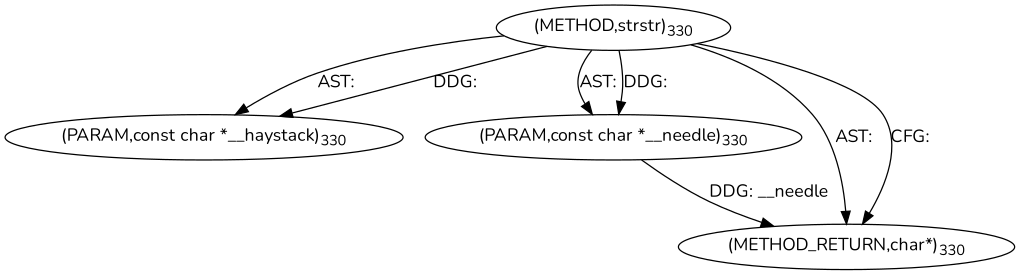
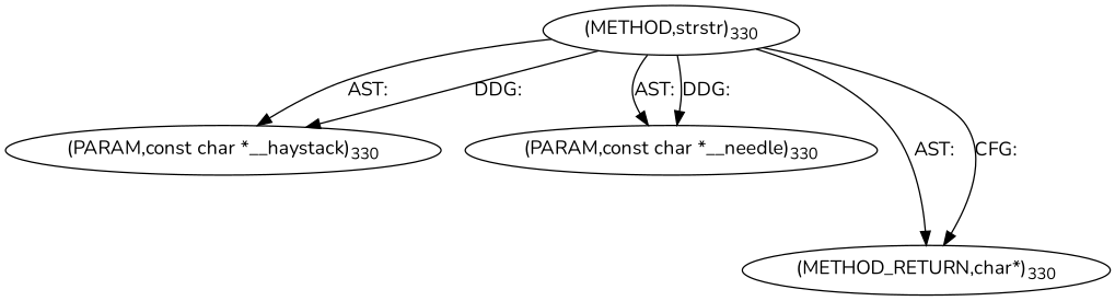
  digraph {
    fontname=Nunito
    node [fontname=Nunito]
    edge [fontname=Nunito]
    n1 [label=<(METHOD,strstr)<SUB>330</SUB>>]
    n2 [label=<(PARAM,const char *__haystack)<SUB>330</SUB>>]
    n3 [label=<(PARAM,const char *__needle)<SUB>330</SUB>>]
    n4 [label=<(METHOD_RETURN,char*)<SUB>330</SUB>>]
    n1 -> n2 [label="AST: "]
    n1 -> n2 [label="DDG: "]
    n1 -> n3 [label="AST: "]
    n1 -> n3 [label="DDG: "]
    n1 -> n4 [label="AST: "]
    n1 -> n4 [label="CFG: "]
-   n3 -> n4 [label="DDG: __needle"]
  }
